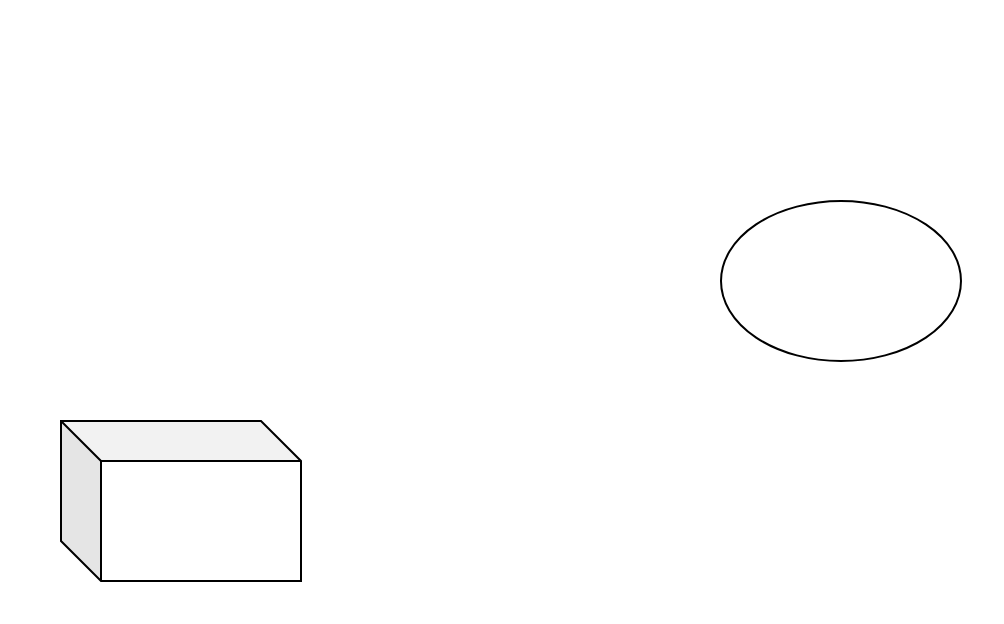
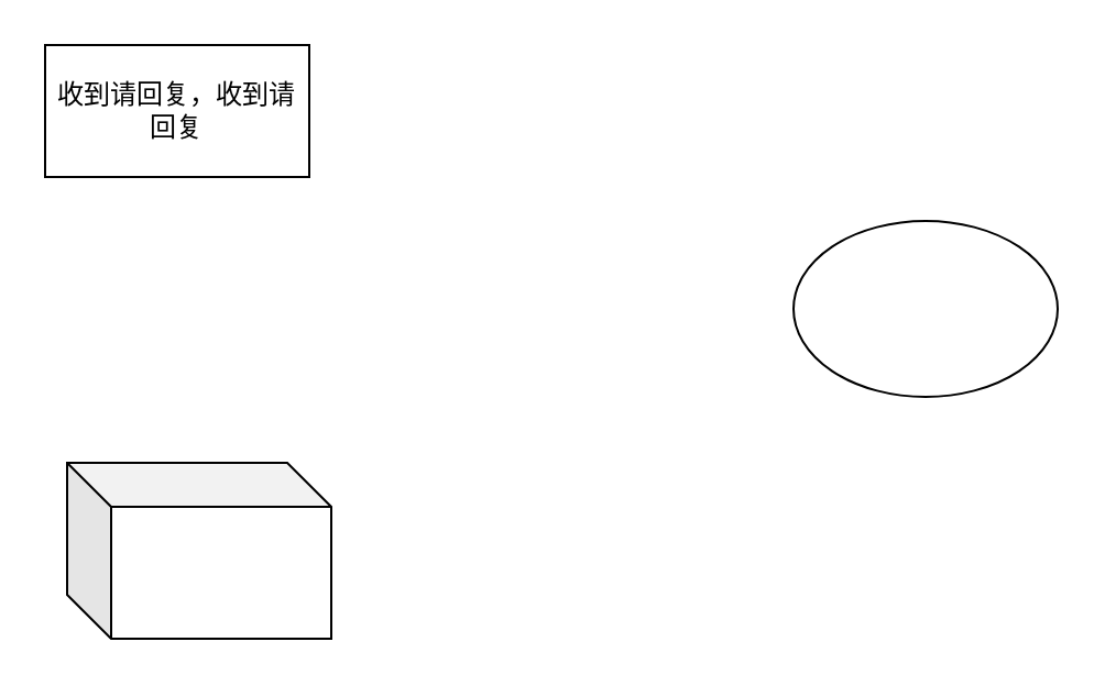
  <mxCell id="0" />
  <mxCell id="1" parent="0" />
+ <mxCell id="2" value="收到请回复，收到请回复" style="rounded=0;whiteSpace=wrap;html=1;" parent="1" vertex="1"><mxGeometry x="20" y="20" width="120" height="60" as="geometry" /></mxCell>
  <mxCell id="3" value="" style="ellipse;whiteSpace=wrap;html=1;" parent="1" vertex="1"><mxGeometry x="360" y="100" width="120" height="80" as="geometry" /></mxCell>
  <mxCell id="4" value="" style="shape=cube;whiteSpace=wrap;html=1;boundedLbl=1;backgroundOutline=1;darkOpacity=0.05;darkOpacity2=0.1;" parent="1" vertex="1"><mxGeometry x="30" y="210" width="120" height="80" as="geometry" /></mxCell>
